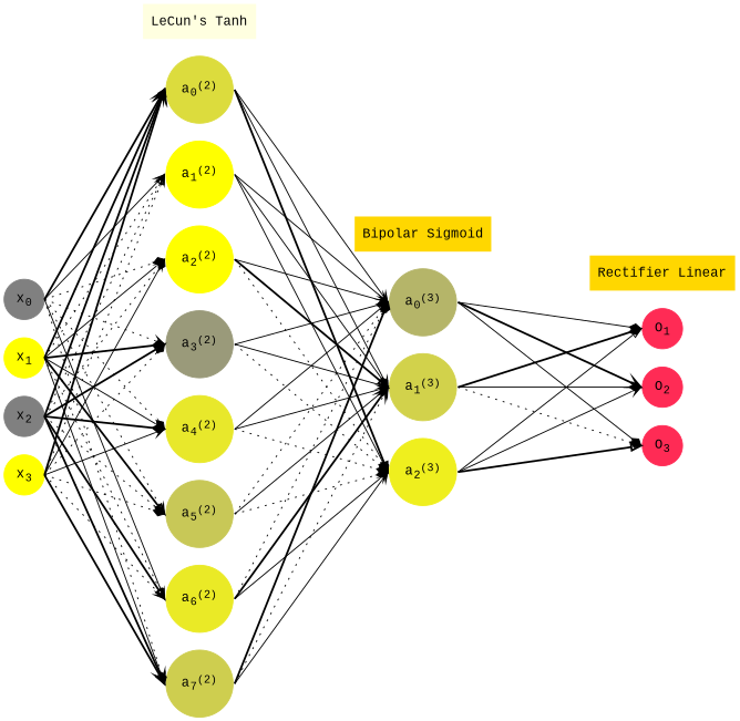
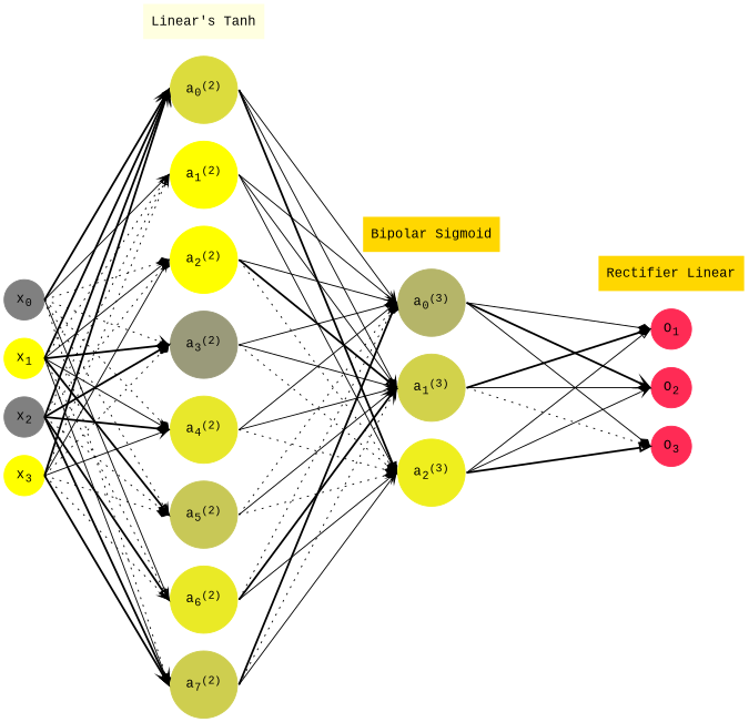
  digraph {
    rankdir=LR
    ranksep=1.4
    splines=false
    fontname="Liberation Mono"
    node [fillcolor="0.9667, 0.83, 1.0" shape=circle style=filled fontname="Liberation Mono"]
    edge [headport=w style=solid tailport=e fontname="Liberation Mono" arrowhead=vee]
    n1 [color="0.1667, 0.0, 0.5" fillcolor="0.1667, 0.0, 0.5" label=<x<sub>0</sub>>]
    n2 [color="0.1667, 1.0, 1.0" fillcolor="0.1667, 1.0, 1.0" label=<x<sub>1</sub>>]
    n3 [color="0.1667, 0.0, 0.5" fillcolor="0.1667, 0.0, 0.5" label=<x<sub>2</sub>>]
    n4 [color="0.1667, 1.0, 1.0" fillcolor="0.1667, 1.0, 1.0" label=<x<sub>3</sub>>]
    n5 [color="0.1667, 0.721772, 0.860886" fillcolor="0.1667, 0.721772, 0.860886" label=<a<sub>0</sub><sup>(2)</sup>>]
    n6 [color="0.1667, 1.172838, 1.086419" fillcolor="0.1667, 1.172838, 1.086419" label=<a<sub>1</sub><sup>(2)</sup>>]
    n7 [color="0.1667, 1.659661, 1.329830" fillcolor="0.1667, 1.659661, 1.329830" label=<a<sub>2</sub><sup>(2)</sup>>]
    n8 [color="0.1667, 0.208913, 0.604457" fillcolor="0.1667, 0.208913, 0.604457" label=<a<sub>3</sub><sup>(2)</sup>>]
    n9 [color="0.1667, 0.813793, 0.906897" fillcolor="0.1667, 0.813793, 0.906897" label=<a<sub>4</sub><sup>(2)</sup>>]
    n10 [color="0.1667, 0.564549, 0.782275" fillcolor="0.1667, 0.564549, 0.782275" label=<a<sub>5</sub><sup>(2)</sup>>]
    n11 [color="0.1667, 0.835623, 0.917811" fillcolor="0.1667, 0.835623, 0.917811" label=<a<sub>6</sub><sup>(2)</sup>>]
    n12 [color="0.1667, 0.616322, 0.808161" fillcolor="0.1667, 0.616322, 0.808161" label=<a<sub>7</sub><sup>(2)</sup>>]
    n13 [color="0.1667, 0.418253, 0.709126" fillcolor="0.1667, 0.418253, 0.709126" label=<a<sub>0</sub><sup>(3)</sup>>]
    n14 [color="0.1667, 0.642526, 0.821263" fillcolor="0.1667, 0.642526, 0.821263" label=<a<sub>1</sub><sup>(3)</sup>>]
    n15 [color="0.1667, 0.873627, 0.936814" fillcolor="0.1667, 0.873627, 0.936814" label=<a<sub>2</sub><sup>(3)</sup>>]
    n16 [color="0.9667, 0.83, 1.0" label=<O<sub>1</sub>>]
    n17 [color="0.9667, 0.83, 1.0" label=<O<sub>2</sub>>]
    n18 [color="0.9667, 0.83, 1.0" label=<O<sub>3</sub>>]
-   n19 [label="LeCun's Tanh" shape=plaintext fillcolor=lightyellow]
+   n19 [label="Linear's Tanh" shape=plaintext fillcolor=lightyellow]
    n20 [label="Bipolar Sigmoid" shape=plaintext fillcolor=gold]
    n21 [label="Rectifier Linear" shape=plaintext fillcolor=gold]
    subgraph sub_1 {
      n1
    }
    subgraph sub_2 {
      n2
    }
    subgraph sub_3 {
      n3
    }
    subgraph sub_4 {
      n4
    }
    subgraph sub_5 {
      n5
    }
    subgraph sub_6 {
      n6
    }
    subgraph sub_7 {
      n7
    }
    subgraph sub_8 {
      n8
    }
    subgraph sub_9 {
      n9
    }
    subgraph sub_10 {
      n10
    }
    subgraph sub_11 {
      n11
    }
    subgraph sub_12 {
      n12
    }
    subgraph sub_13 {
      n13
    }
    subgraph sub_14 {
      n14
    }
    subgraph sub_15 {
      n15
    }
    subgraph sub_16 {
      n16
    }
    subgraph sub_17 {
      n17
    }
    subgraph sub_18 {
      n18
    }
    subgraph sub_19 {
      rank=same
      n1
      n2
      n3
      n4
    }
    subgraph sub_20 {
      rank=same
      n5
      n6
      n7
      n8
      n9
      n10
      n11
      n12
    }
    subgraph sub_21 {
      rank=same
      n13
      n14
      n15
    }
    subgraph sub_22 {
      rank=same
      n16
      n17
      n18
    }
    subgraph sub_23 {
      rank=same
      n5
      n19
    }
    subgraph sub_24 {
      rank=same
      n13
      n20
    }
    subgraph sub_25 {
      rank=same
      n16
      n21
    }
    n1 -> n2 [style=invis arrowhead=""]
    n1 -> n5 [style=bold]
    n1 -> n6
    n1 -> n7 [style=dotted arrowhead=diamond]
    n1 -> n8 [style=dotted]
    n1 -> n9 [style=dotted arrowhead=diamond]
    n1 -> n10 [style=dotted]
    n1 -> n11 [arrowhead=onormal]
    n1 -> n12 [style=dotted arrowhead=diamond]
    n2 -> n3 [style=invis arrowhead=""]
    n2 -> n5 [style=bold arrowhead=diamond]
    n2 -> n6 [style=dotted arrowhead=onormal]
    n2 -> n7
    n2 -> n8 [style=bold arrowhead=diamond]
    n2 -> n9
    n2 -> n10 [style=bold arrowhead=onormal]
    n2 -> n11 [style=dotted]
    n2 -> n12
    n3 -> n4 [style=invis arrowhead=""]
    n3 -> n5 [style=bold]
    n3 -> n6 [style=dotted]
    n3 -> n7 [style=dotted]
    n3 -> n8 [style=bold arrowhead=onormal]
    n3 -> n9 [style=bold arrowhead=diamond]
    n3 -> n10 [style=dotted arrowhead=diamond]
    n3 -> n11 [style=bold arrowhead=onormal]
    n3 -> n12 [style=bold]
    n4 -> n5 [style=bold]
    n4 -> n6 [style=dotted arrowhead=onormal]
    n4 -> n7 [arrowhead=diamond]
    n4 -> n8 [style=dotted arrowhead=diamond]
    n4 -> n9
    n4 -> n10 [style=dotted arrowhead=diamond]
    n4 -> n11 [style=dotted]
    n4 -> n12 [style=bold arrowhead=onormal]
    n5 -> n6 [style=invis arrowhead=""]
    n5 -> n13
    n5 -> n14
    n5 -> n15 [style=bold arrowhead=onormal]
    n6 -> n7 [style=invis arrowhead=""]
    n6 -> n13
    n6 -> n14 [arrowhead=diamond]
    n6 -> n15 [arrowhead=diamond]
    n7 -> n8 [style=invis arrowhead=""]
    n7 -> n13
    n7 -> n14 [style=bold arrowhead=onormal]
    n7 -> n15 [style=dotted arrowhead=diamond]
    n8 -> n9 [style=invis arrowhead=""]
    n8 -> n13 [arrowhead=diamond]
    n8 -> n14
    n8 -> n15 [style=dotted arrowhead=diamond]
    n9 -> n10 [style=invis arrowhead=""]
    n9 -> n13 [arrowhead=onormal]
    n9 -> n14
    n9 -> n15 [style=dotted arrowhead=diamond]
    n10 -> n11 [style=invis arrowhead=""]
    n10 -> n13 [style=dotted arrowhead=diamond]
    n10 -> n14 [arrowhead=diamond]
    n10 -> n15 [style=dotted arrowhead=diamond]
    n11 -> n12 [style=invis arrowhead=""]
    n11 -> n13 [style=dotted arrowhead=onormal]
    n11 -> n14 [style=bold]
    n11 -> n15
    n12 -> n13 [style=bold arrowhead=diamond]
    n12 -> n14 [style=dotted]
    n12 -> n15
    n13 -> n14 [style=invis arrowhead=""]
    n13 -> n16 [arrowhead=diamond]
    n13 -> n17 [style=bold]
    n13 -> n18 [arrowhead=diamond]
    n14 -> n15 [style=invis arrowhead=""]
    n14 -> n16 [style=bold arrowhead=diamond]
    n14 -> n17 [arrowhead=diamond]
    n14 -> n18 [style=dotted arrowhead=diamond]
    n15 -> n16 [arrowhead=onormal]
    n15 -> n17
    n15 -> n18 [style=bold arrowhead=onormal]
    n16 -> n17 [style=invis arrowhead=""]
    n17 -> n18 [style=invis arrowhead=""]
    n19 -> n5 [style=invis arrowhead=""]
    n20 -> n13 [style=invis arrowhead=""]
    n21 -> n16 [style=invis arrowhead=""]
  }
